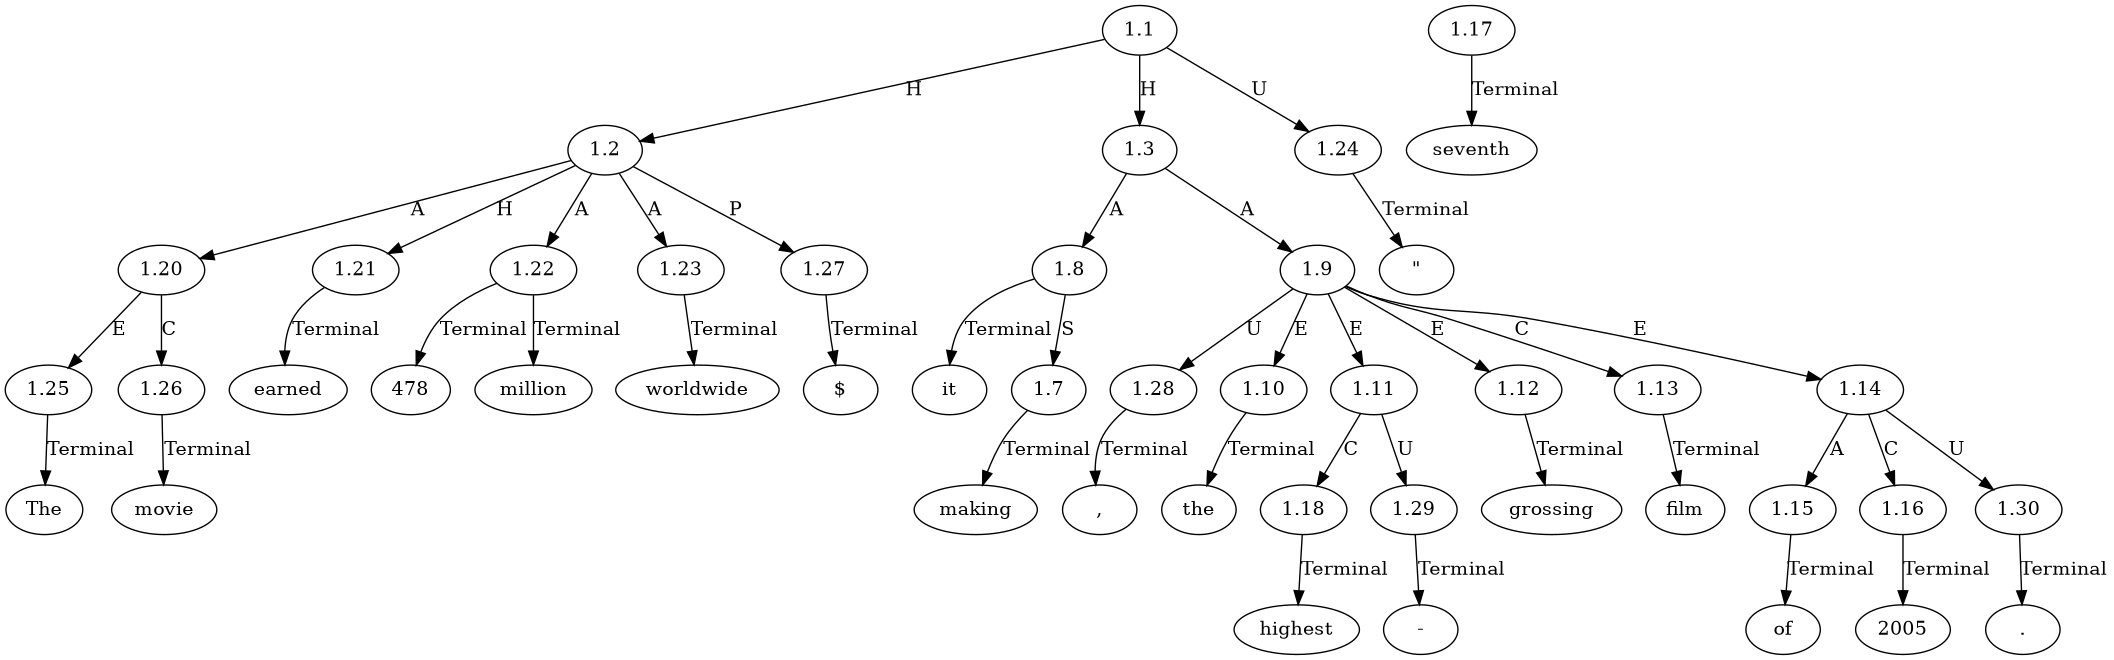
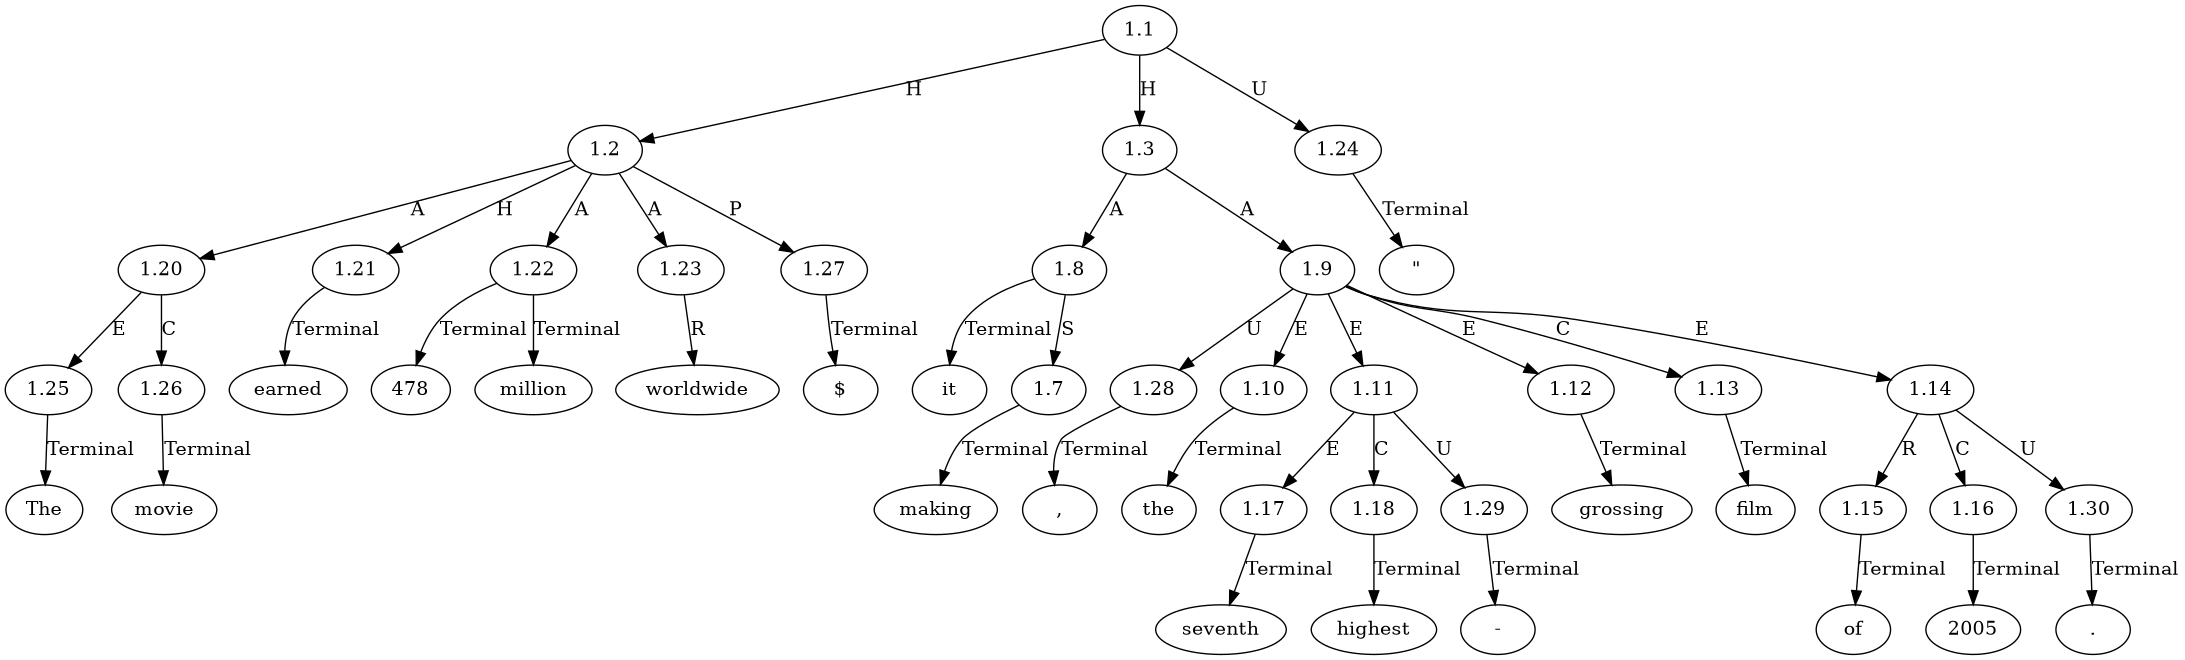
  digraph {
    node [ordering=out]
    edge [ordering=out]
    n1 [label="\""]
    n2 [label=making]
    n3 [label=it]
    n4 [label=the]
    n5 [label=seventh]
    n6 [label="-"]
    n7 [label=highest]
    n8 [label=grossing]
    n9 [label=film]
    n10 [label=of]
    n11 [label=2005]
    n12 [label=The]
    n13 [label="."]
    n14 [label=movie]
    n15 [label=earned]
    n16 [label="$"]
    n17 [label=478]
    n18 [label=million]
    n19 [label=worldwide]
    n20 [label=","]
    n21 [label=1.1]
    n22 [label=1.2]
    n23 [label=1.3]
    n24 [label=1.24]
    n25 [label=1.20]
    n26 [label=1.21]
    n27 [label=1.22]
    n28 [label=1.23]
    n29 [label=1.27]
    n30 [label=1.8]
    n31 [label=1.9]
    n32 [label=1.28]
    n33 [label=1.25]
    n34 [label=1.26]
    n35 [label=1.7]
    n36 [label=1.10]
    n37 [label=1.11]
    n38 [label=1.12]
    n39 [label=1.13]
    n40 [label=1.14]
    n41 [label=1.17]
    n42 [label=1.18]
    n43 [label=1.29]
    n44 [label=1.15]
    n45 [label=1.16]
    n46 [label=1.30]
    n21 -> n22 [label=H]
    n21 -> n23 [label=H]
    n21 -> n24 [label=U]
    n22 -> n25 [label=A]
    n22 -> n26 [label=H]
    n22 -> n27 [label=A]
    n22 -> n28 [label=A]
    n22 -> n29 [label=P]
    n23 -> n30 [label=A]
    n23 -> n31 [label=A]
    n24 -> n1 [label=Terminal]
    n25 -> n33 [label=E]
    n25 -> n34 [label=C]
    n26 -> n15 [label=Terminal]
    n27 -> n17 [label=Terminal]
    n27 -> n18 [label=Terminal]
-   n28 -> n19 [label=Terminal]
+   n28 -> n19 [label=R]
    n29 -> n16 [label=Terminal]
    n30 -> n3 [label=Terminal]
    n30 -> n35 [label=S]
    n31 -> n32 [label=U]
    n31 -> n36 [label=E]
    n31 -> n37 [label=E]
    n31 -> n38 [label=E]
    n31 -> n39 [label=C]
    n31 -> n40 [label=E]
    n32 -> n20 [label=Terminal]
    n33 -> n12 [label=Terminal]
    n34 -> n14 [label=Terminal]
    n35 -> n2 [label=Terminal]
    n36 -> n4 [label=Terminal]
+   n37 -> n41 [label=E]
    n37 -> n42 [label=C]
    n37 -> n43 [label=U]
    n38 -> n8 [label=Terminal]
    n39 -> n9 [label=Terminal]
-   n40 -> n44 [label=A]
+   n40 -> n44 [label=R]
    n40 -> n45 [label=C]
    n40 -> n46 [label=U]
    n41 -> n5 [label=Terminal]
    n42 -> n7 [label=Terminal]
    n43 -> n6 [label=Terminal]
    n44 -> n10 [label=Terminal]
    n45 -> n11 [label=Terminal]
    n46 -> n13 [label=Terminal]
  }
